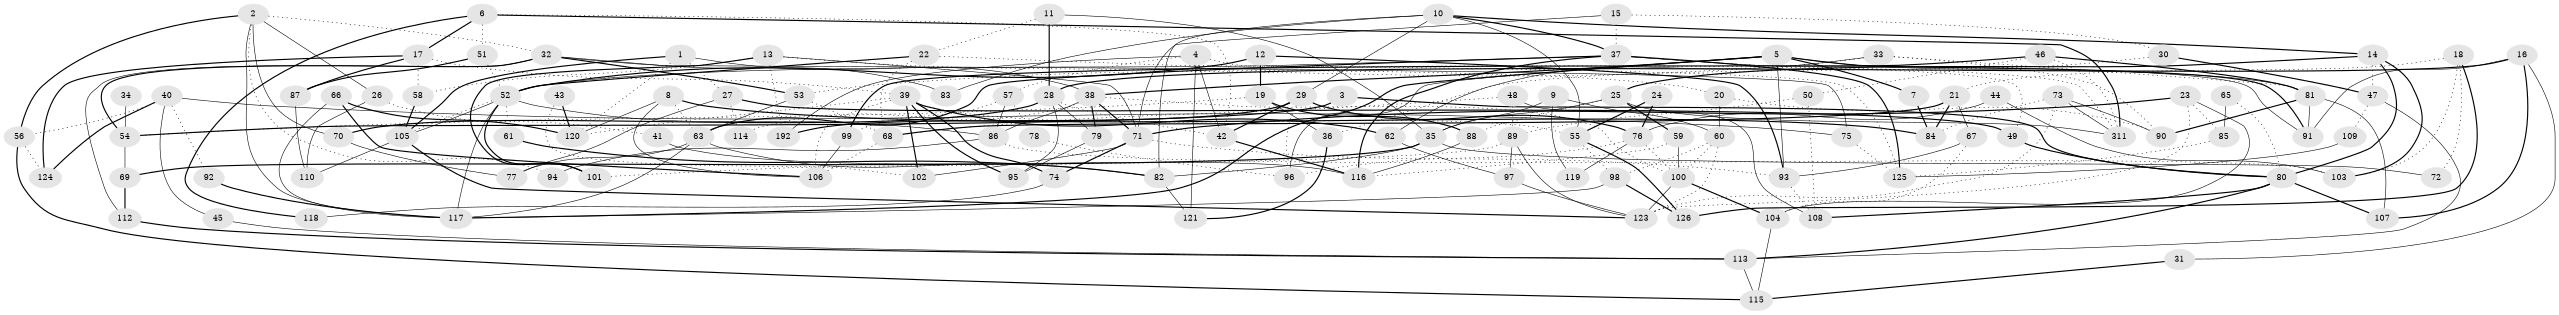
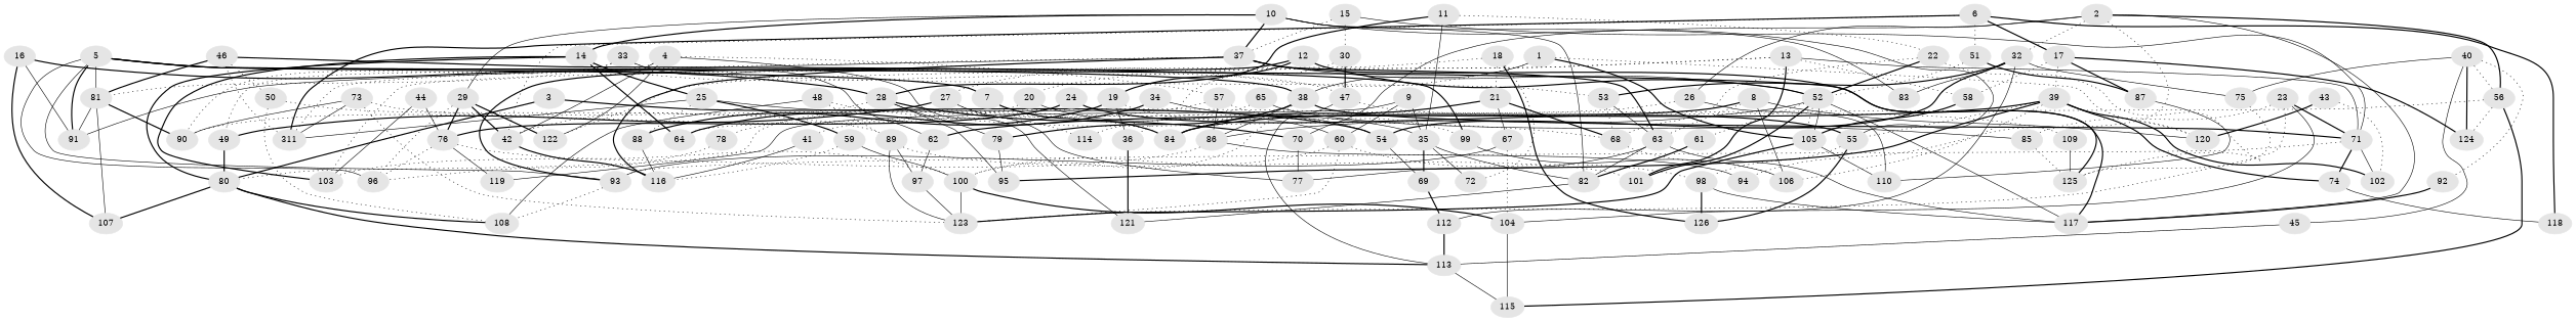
  graph {
    node [color=gray90 style=filled]
    edge [style=solid]
    1
    27
    38
    105
    120
    49
    77
    114
    71
    79
    86
    100
    123
    110
    2
    26
    32
    56
    70
    94
    117
    41
    54
    83
    53
    75
    112
+   64
    124
    115
    3
    80
    69
    107
    113
    108
    4
    42
    57
    121
-   122 [label=192]
+   122
    116
    99
    78
    5
    7
    81
    91
    93
    96
    84
    90
    6
    17
    51
    n56 [label=311]
    118
    58
    39
    87
    52
    8
    63
    106
    82
    9
    35
    60
    119
    72
    98
    10
    14
    29
    37
    55
    25
    47
    103
    76
    125
    126
    11
    22
    28
    68
    95
    12
    19
    36
    88
    101
    61
    13
    20
    74
    102
    59
    109
    15
    30
    16
-   31
    62
    18
    21
    67
    104
    23
    85
    24
    33
    97
    34
    40
    45
    92
    43
    44
    46
    50
    89
    48
    65
-   66
    73
    1 -- 27 [style=dotted]
    1 -- 38
    1 -- 105 [style=bold]
    1 -- 120 [style=dotted]
    27 -- 49 [style=bold]
    27 -- 77
    27 -- 114 [style=dotted]
    38 -- 114 [style=dotted]
    38 -- 71 [style=bold]
    38 -- 79 [style=bold]
    38 -- 86
    38 -- 100 [style=dotted]
    105 -- 123 [style=bold]
    105 -- 110
    49 -- 80 [style=bold]
    71 -- 93 [style=dotted]
    71 -- 74 [style=bold]
    71 -- 102
    79 -- 95
    86 -- 94
    86 -- 103 [style=dotted]
    100 -- 123
    100 -- 104 [style=bold]
    2 -- 26
    2 -- 32 [style=dotted]
    2 -- 56 [style=bold]
    2 -- 70
    2 -- 94 [style=dotted]
    2 -- 117
    26 -- 110
    26 -- 41 [style=dotted]
    32 -- 54 [style=bold]
    32 -- 83
    32 -- 53 [style=bold]
    32 -- 75
    32 -- 112
+   56 -- 64 [style=dotted]
    56 -- 124 [style=dotted]
    56 -- 115 [style=bold]
    70 -- 77
    41 -- 116
    54 -- 69
    53 -- 63
    53 -- 68 [style=dotted]
    75 -- 125 [style=dotted]
    112 -- 113 [style=bold]
    3 -- 54 [style=bold]
    3 -- 80 [style=bold]
    80 -- 107 [style=bold]
    80 -- 113 [style=bold]
    80 -- 108 [style=bold]
    69 -- 112 [style=bold]
    113 -- 115
    4 -- 49 [style=dotted]
    4 -- 42
    4 -- 57 [style=dotted]
    4 -- 121
    4 -- 122
    42 -- 116 [style=bold]
    57 -- 86
    57 -- 99 [style=dotted]
    57 -- 78 [style=dotted]
    99 -- 106
    78 -- 96 [style=dotted]
    5 -- 38 [style=bold]
    5 -- 117 [style=bold]
    5 -- 7 [style=bold]
    5 -- 81
    5 -- 91 [style=bold]
    5 -- 93
    5 -- 96
    7 -- 84 [style=bold]
    81 -- 107
    81 -- 91
    81 -- 90 [style=bold]
    93 -- 108 [style=dotted]
    6 -- 42 [style=dotted]
    6 -- 17 [style=bold]
    6 -- 51 [style=dotted]
    6 -- n56 [style=bold]
    6 -- 118 [style=bold]
    17 -- 124 [style=bold]
    17 -- 58 [style=dotted]
    17 -- 39 [style=dotted]
    17 -- 87 [style=bold]
    51 -- 87 [style=bold]
    51 -- 52 [style=dotted]
    58 -- 105 [style=bold]
    39 -- 120 [style=dotted]
    39 -- 106 [style=dotted]
    39 -- 55 [style=dotted]
    39 -- 95 [style=bold]
    39 -- 74 [style=bold]
    39 -- 102 [style=bold]
    39 -- 62 [style=bold]
    87 -- 110
    52 -- 105 [style=dotted]
    52 -- 105
    52 -- 86
    52 -- 117
    52 -- 101 [style=bold]
    52 -- 61 [style=dotted]
    8 -- 120
    8 -- 84 [style=bold]
    8 -- 63 [style=dotted]
    8 -- 106
    63 -- 77
    63 -- 117
    63 -- 82
    82 -- 121
    9 -- 35
    9 -- 60
    9 -- 119
    35 -- 69 [style=bold]
    35 -- 82
    35 -- 72
    60 -- 100 [style=dotted]
    60 -- 123 [style=dotted]
    60 -- 98 [style=dotted]
    98 -- 117
    98 -- 126 [style=bold]
    10 -- 83
    10 -- 82
    10 -- 14 [style=bold]
    10 -- 29
    10 -- 37 [style=bold]
    10 -- 55
+   14 -- 64 [style=bold]
    14 -- 80 [style=bold]
    14 -- 25 [style=bold]
    14 -- 47 [style=dotted]
    14 -- 103 [style=bold]
    29 -- 42 [style=bold]
    29 -- 122 [style=bold]
    29 -- 96 [style=dotted]
    29 -- 76 [style=bold]
    37 -- 116 [style=bold]
    37 -- 91
    37 -- n56 [style=dotted]
    37 -- 52
    37 -- 63 [style=bold]
    37 -- 125 [style=bold]
    55 -- 98 [style=dotted]
    55 -- 126 [style=bold]
    25 -- n56
    25 -- 35
    25 -- 88 [style=dotted]
    25 -- 59 [style=bold]
    47 -- 113
    47 -- 109 [style=dotted]
    76 -- 100 [style=dotted]
    76 -- 96 [style=dotted]
    76 -- 119
    11 -- 35
    11 -- 22 [style=dotted]
    11 -- 28 [style=bold]
    22 -- 52 [style=bold]
    22 -- 125 [style=dotted]
    22 -- 68 [style=dotted]
    28 -- 79
    28 -- 70 [style=bold]
    28 -- 42 [style=dotted]
    28 -- 95
    68 -- 106 [style=dotted]
    12 -- 93 [style=bold]
    12 -- 52 [style=bold]
    12 -- 19 [style=bold]
    19 -- 54 [style=dotted]
    19 -- 36
    19 -- 88 [style=bold]
    36 -- 121 [style=bold]
    88 -- 116
    61 -- 82 [style=bold]
    13 -- 71
    13 -- 122 [style=dotted]
    13 -- 58 [style=dotted]
    13 -- 101 [style=bold]
    13 -- 20 [style=dotted]
    20 -- 90 [style=dotted]
    20 -- 60
    74 -- 118
    59 -- 100
    59 -- 116 [style=dotted]
    109 -- 125
    15 -- 71
    15 -- 37 [style=dotted]
    15 -- 30 [style=dotted]
    30 -- 47 [style=bold]
    30 -- 36 [style=dotted]
    16 -- 107 [style=bold]
    16 -- 91
    16 -- 28 [style=bold]
-   16 -- 31
-   31 -- 115 [style=bold]
    62 -- 97
    18 -- 72 [style=dotted]
    18 -- 103 [style=dotted]
    18 -- 126 [style=bold]
    18 -- 21 [style=dotted]
    21 -- 84 [style=bold]
    21 -- 68 [style=bold]
    21 -- 67
    67 -- 93
    67 -- 104 [style=dotted]
    104 -- 115
    23 -- 71 [style=bold]
    23 -- 123 [style=dotted]
    23 -- 104
    23 -- 85 [style=dotted]
    85 -- 125 [style=dotted]
    24 -- 55 [style=bold]
    24 -- 76 [style=bold]
    33 -- 53 [style=dotted]
    33 -- 81 [style=dotted]
    33 -- 90 [style=dotted]
    33 -- 62
    97 -- 123
    34 -- 54
+   34 -- 64 [style=bold]
    40 -- 56 [style=dotted]
    40 -- 75
    40 -- 124 [style=bold]
    40 -- 45
    40 -- 92 [style=dotted]
    45 -- 113
    92 -- 117 [style=bold]
    43 -- 120 [style=bold]
    43 -- 102 [style=dotted]
    44 -- 103
    44 -- 76
    46 -- 99 [style=bold]
    46 -- 81 [style=bold]
    46 -- n56 [style=dotted]
    46 -- 50 [style=dotted]
    50 -- 108 [style=dotted]
    50 -- 89 [style=dotted]
    89 -- 123
    89 -- 101 [style=dotted]
    89 -- 97
    48 -- 108
    48 -- 68 [style=dotted]
    48 -- 89 [style=dotted]
    65 -- 80 [style=dotted]
    65 -- 85
-   66 -- 120 [style=bold]
-   66 -- 117
-   66 -- 106 [style=bold]
    73 -- 123 [style=dotted]
    73 -- 84 [style=dotted]
    73 -- 90
    73 -- n56
  }
